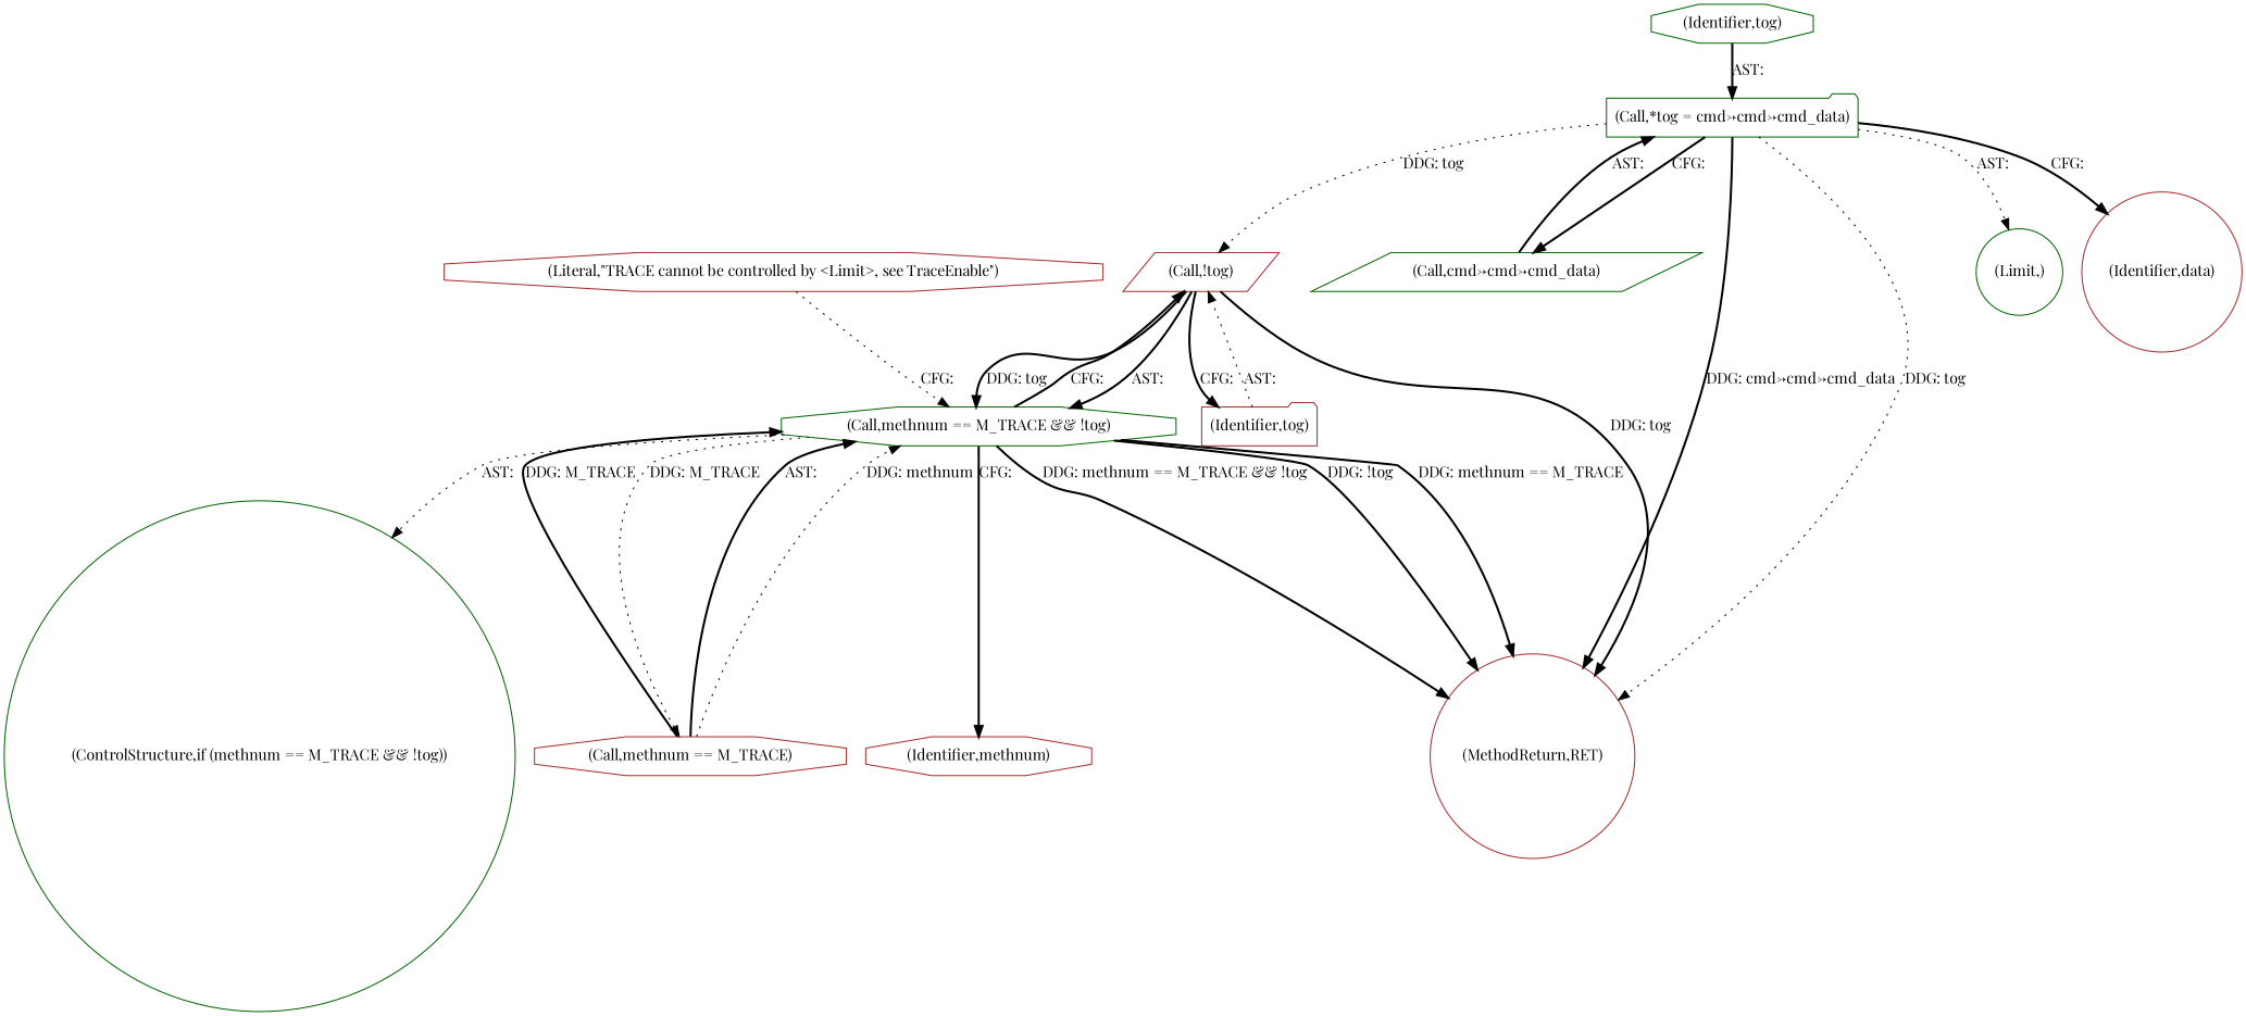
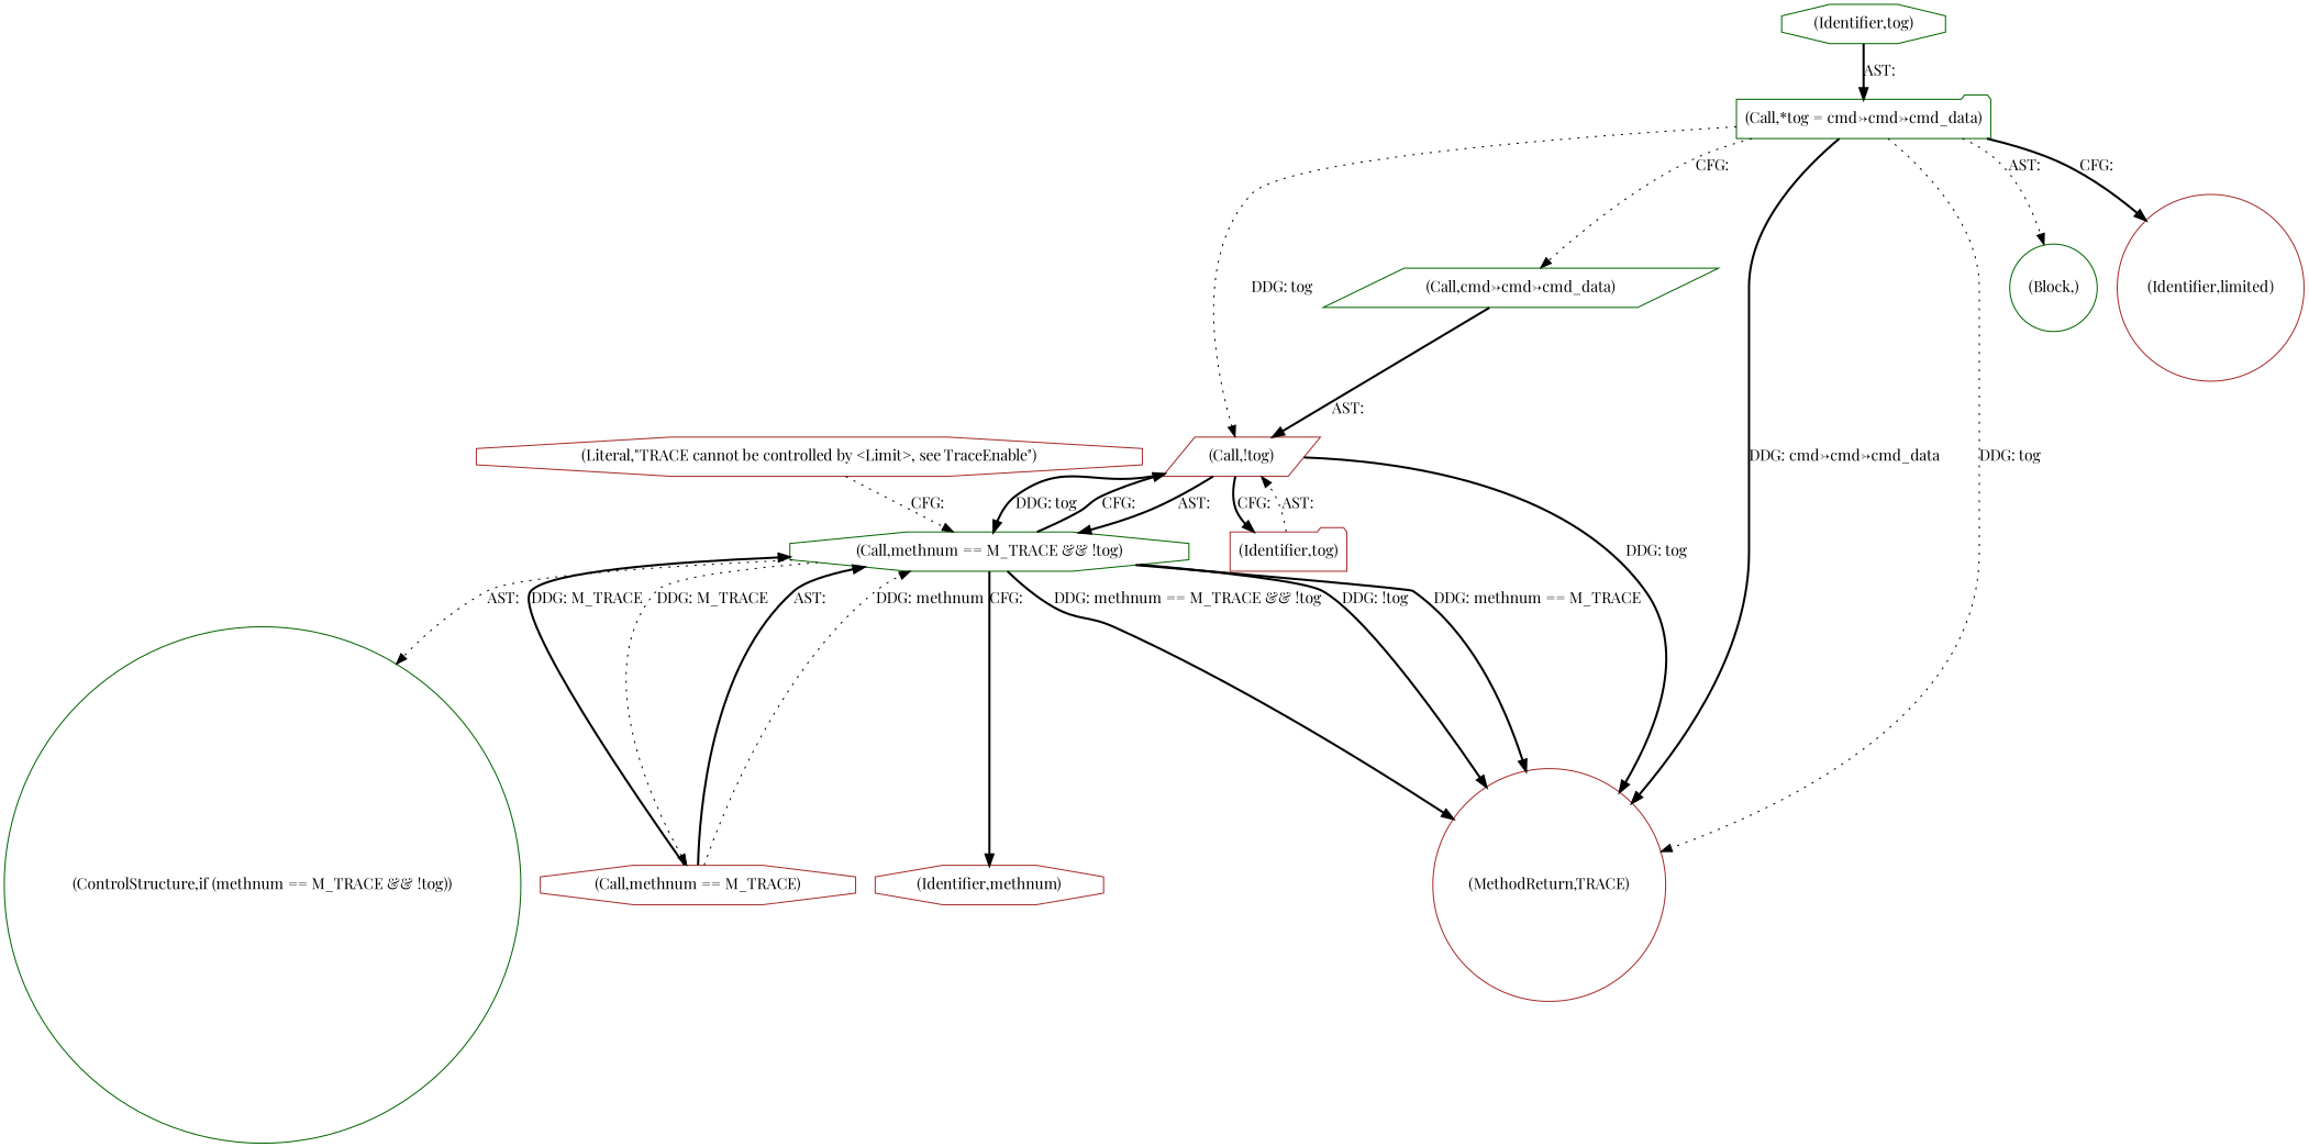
  digraph {
    fontname="Playfair Display"
    node [color=brown fontname="Playfair Display" shape=octagon]
    edge [fontname="Playfair Display" style=bold]
    n1 [color=darkgreen label="(Call,*tog = cmd->cmd->cmd_data)" shape=folder]
    n2 [label="(Call,!tog)" shape=parallelogram]
    n3 [color=darkgreen label="(Call,cmd->cmd->cmd_data)" shape=parallelogram]
-   n4 [label="(MethodReturn,RET)" shape=circle]
-   n5 [color=darkgreen label="(Limit,)" shape=circle]
-   n6 [label="(Identifier,data)" shape=circle]
+   n4 [label="(MethodReturn,TRACE)" shape=circle]
+   n5 [color=darkgreen label="(Block,)" shape=circle]
+   n6 [label="(Identifier,limited)" shape=circle]
    n7 [color=darkgreen label="(Call,methnum == M_TRACE && !tog)"]
    n8 [label="(Identifier,tog)" shape=folder]
    n9 [color=darkgreen label="(ControlStructure,if (methnum == M_TRACE && !tog))" shape=circle]
    n10 [label="(Call,methnum == M_TRACE)"]
    n11 [label="(Identifier,methnum)"]
    n12 [label="(Literal,\"TRACE cannot be controlled by <Limit>, see TraceEnable\")"]
    n13 [color=darkgreen label="(Identifier,tog)"]
    n1 -> n2 [label="DDG: tog" style=dotted]
-   n1 -> n3 [label="CFG: "]
+   n1 -> n3 [label="CFG: " style=dotted]
    n1 -> n4 [label="DDG: cmd->cmd->cmd_data"]
    n1 -> n4 [label="DDG: tog" style=dotted]
    n1 -> n5 [label="AST: " style=dotted]
    n1 -> n6 [label="CFG: "]
    n2 -> n4 [label="DDG: tog"]
    n2 -> n7 [label="AST: "]
    n2 -> n7 [label="DDG: tog"]
    n2 -> n8 [label="CFG: "]
-   n3 -> n1 [label="AST: "]
+   n3 -> n2 [label="AST: "]
    n7 -> n2 [label="CFG: "]
    n7 -> n4 [label="DDG: methnum == M_TRACE && !tog"]
    n7 -> n4 [label="DDG: !tog"]
    n7 -> n4 [label="DDG: methnum == M_TRACE"]
    n7 -> n9 [label="AST: " style=dotted]
    n7 -> n10 [label="DDG: M_TRACE" style=dotted]
    n7 -> n11 [label="CFG: "]
    n8 -> n2 [label="AST: " style=dotted]
    n10 -> n7 [label="AST: "]
    n10 -> n7 [label="DDG: methnum" style=dotted]
    n10 -> n7 [label="DDG: M_TRACE"]
    n12 -> n7 [label="CFG: " style=dotted]
    n13 -> n1 [label="AST: "]
  }
